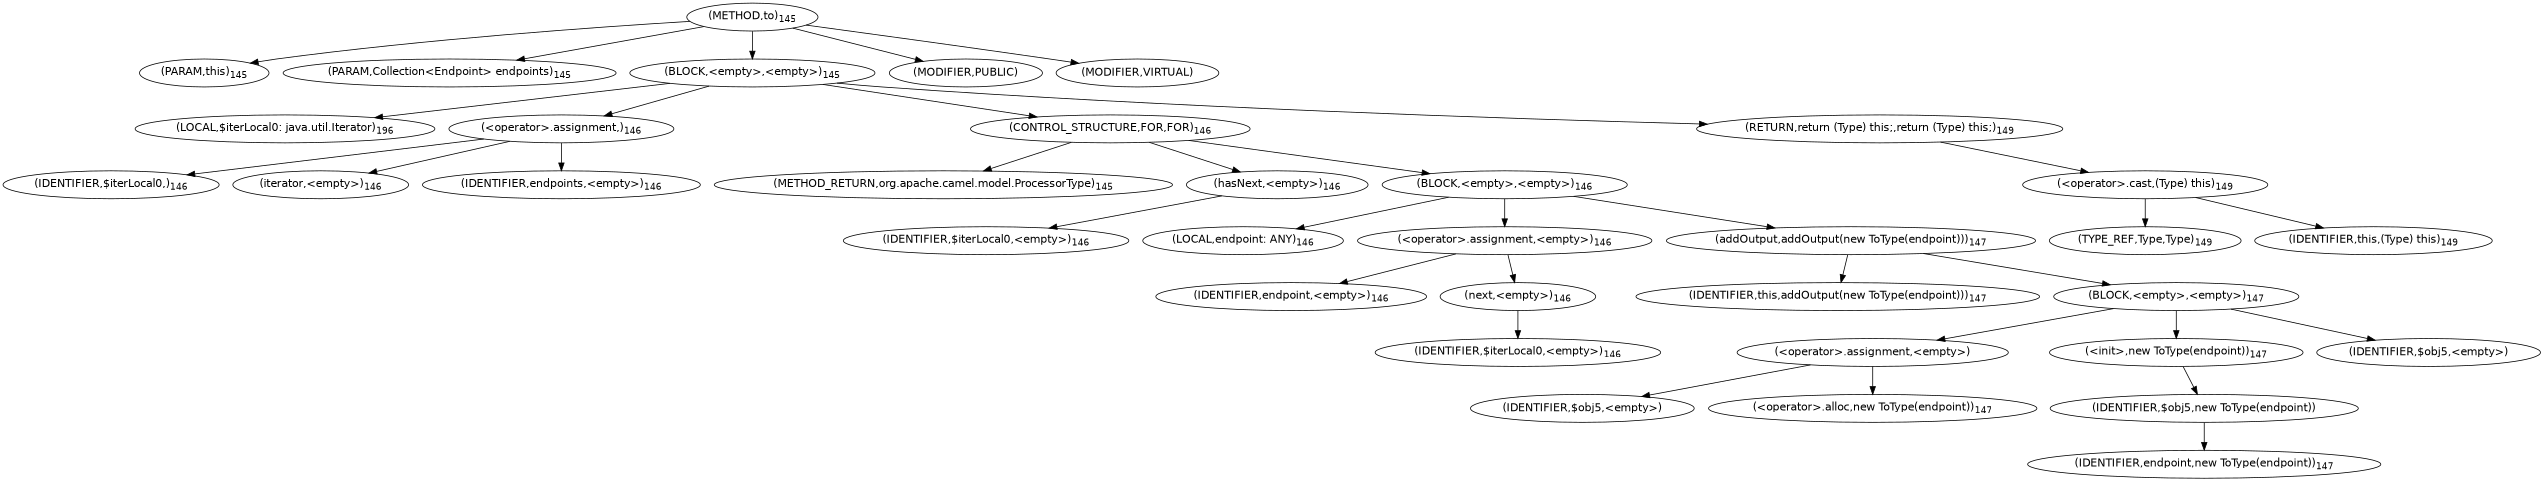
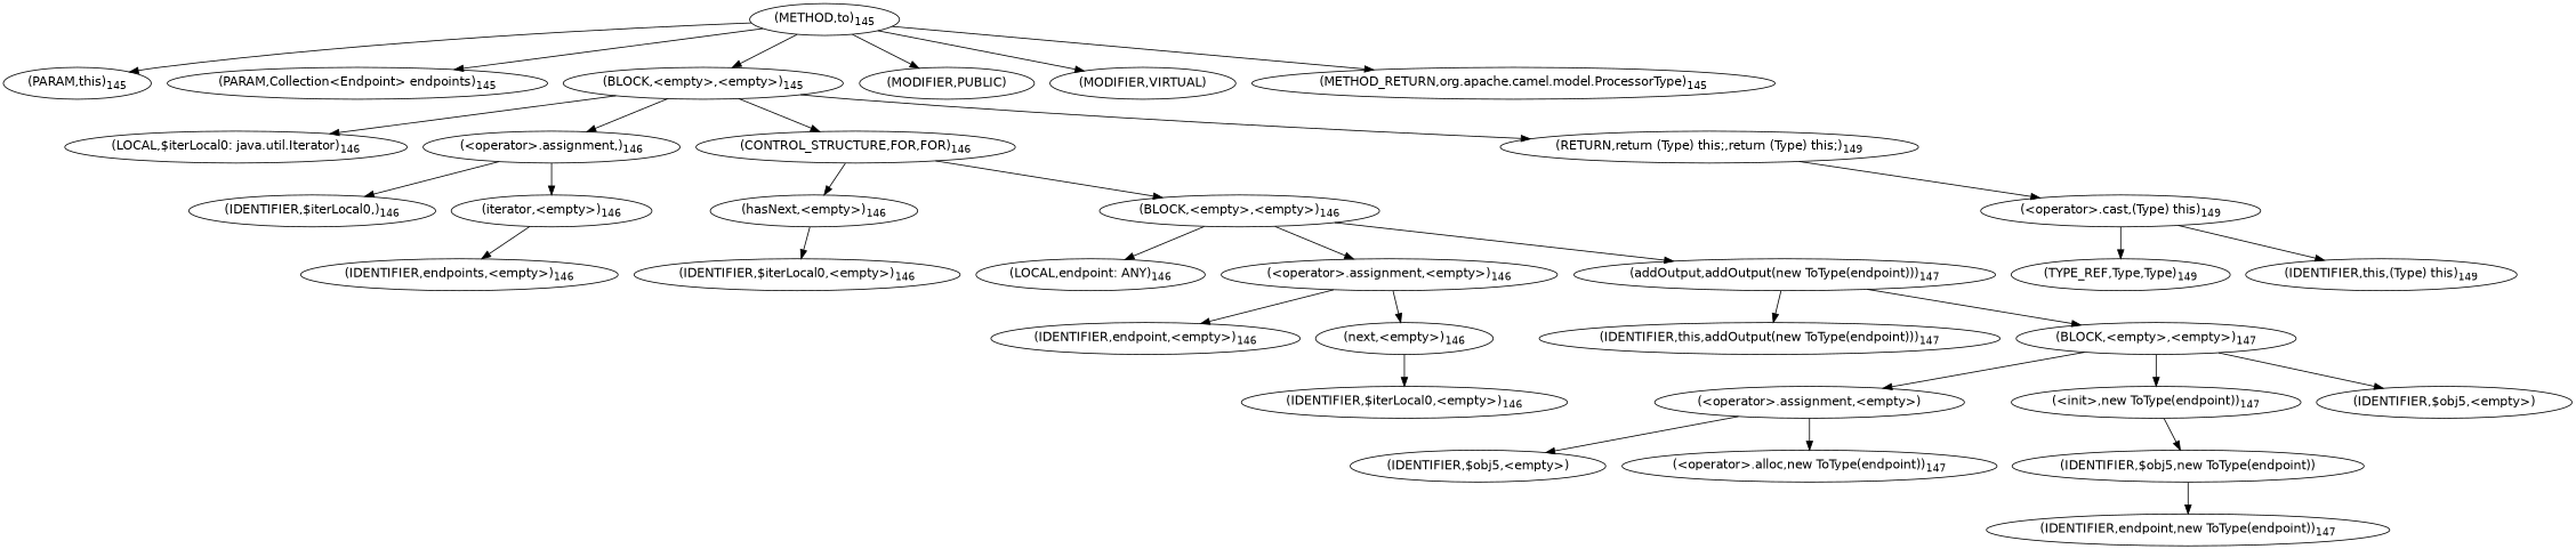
  digraph {
    fontname="DejaVu Sans"
    node [fontname="DejaVu Sans"]
    edge [fontname="DejaVu Sans"]
    n1 [label=<(METHOD,to)<SUB>145</SUB>>]
    n2 [label=<(PARAM,this)<SUB>145</SUB>>]
    n3 [label=<(PARAM,Collection&lt;Endpoint&gt; endpoints)<SUB>145</SUB>>]
    n4 [label=<(BLOCK,&lt;empty&gt;,&lt;empty&gt;)<SUB>145</SUB>>]
    n5 [label=<(MODIFIER,PUBLIC)>]
    n6 [label=<(MODIFIER,VIRTUAL)>]
    n7 [label=<(METHOD_RETURN,org.apache.camel.model.ProcessorType)<SUB>145</SUB>>]
-   n8 [label=<(LOCAL,$iterLocal0: java.util.Iterator)<SUB>196</SUB>>]
+   n8 [label=<(LOCAL,$iterLocal0: java.util.Iterator)<SUB>146</SUB>>]
    n9 [label=<(&lt;operator&gt;.assignment,)<SUB>146</SUB>>]
    n10 [label=<(CONTROL_STRUCTURE,FOR,FOR)<SUB>146</SUB>>]
    n11 [label=<(RETURN,return (Type) this;,return (Type) this;)<SUB>149</SUB>>]
    n12 [label=<(IDENTIFIER,$iterLocal0,)<SUB>146</SUB>>]
    n13 [label=<(iterator,&lt;empty&gt;)<SUB>146</SUB>>]
    n14 [label=<(hasNext,&lt;empty&gt;)<SUB>146</SUB>>]
    n15 [label=<(BLOCK,&lt;empty&gt;,&lt;empty&gt;)<SUB>146</SUB>>]
    n16 [label=<(&lt;operator&gt;.cast,(Type) this)<SUB>149</SUB>>]
    n17 [label=<(IDENTIFIER,endpoints,&lt;empty&gt;)<SUB>146</SUB>>]
    n18 [label=<(IDENTIFIER,$iterLocal0,&lt;empty&gt;)<SUB>146</SUB>>]
    n19 [label=<(LOCAL,endpoint: ANY)<SUB>146</SUB>>]
    n20 [label=<(&lt;operator&gt;.assignment,&lt;empty&gt;)<SUB>146</SUB>>]
    n21 [label=<(addOutput,addOutput(new ToType(endpoint)))<SUB>147</SUB>>]
    n22 [label=<(IDENTIFIER,endpoint,&lt;empty&gt;)<SUB>146</SUB>>]
    n23 [label=<(next,&lt;empty&gt;)<SUB>146</SUB>>]
    n24 [label=<(IDENTIFIER,this,addOutput(new ToType(endpoint)))<SUB>147</SUB>>]
    n25 [label=<(BLOCK,&lt;empty&gt;,&lt;empty&gt;)<SUB>147</SUB>>]
    n26 [label=<(IDENTIFIER,$iterLocal0,&lt;empty&gt;)<SUB>146</SUB>>]
    n27 [label=<(&lt;operator&gt;.assignment,&lt;empty&gt;)>]
    n28 [label=<(&lt;init&gt;,new ToType(endpoint))<SUB>147</SUB>>]
    n29 [label=<(IDENTIFIER,$obj5,&lt;empty&gt;)>]
    n30 [label=<(IDENTIFIER,$obj5,&lt;empty&gt;)>]
    n31 [label=<(&lt;operator&gt;.alloc,new ToType(endpoint))<SUB>147</SUB>>]
    n32 [label=<(IDENTIFIER,$obj5,new ToType(endpoint))>]
    n33 [label=<(IDENTIFIER,endpoint,new ToType(endpoint))<SUB>147</SUB>>]
    n34 [label=<(TYPE_REF,Type,Type)<SUB>149</SUB>>]
    n35 [label=<(IDENTIFIER,this,(Type) this)<SUB>149</SUB>>]
    n1 -> n2
    n1 -> n3
    n1 -> n4
    n1 -> n5
    n1 -> n6
-   n10 -> n7
+   n1 -> n7
    n4 -> n8
    n4 -> n9
    n4 -> n10
    n4 -> n11
    n9 -> n12
    n9 -> n13
    n10 -> n14
    n10 -> n15
    n11 -> n16
-   n9 -> n17
+   n13 -> n17
    n14 -> n18
    n15 -> n19
    n15 -> n20
    n15 -> n21
    n16 -> n34
    n16 -> n35
    n20 -> n22
    n20 -> n23
    n21 -> n24
    n21 -> n25
    n23 -> n26
    n25 -> n27
    n25 -> n28
    n25 -> n29
    n27 -> n30
    n27 -> n31
    n28 -> n32
    n32 -> n33
  }
